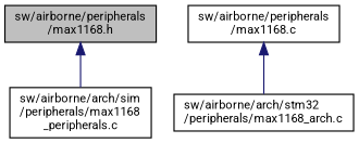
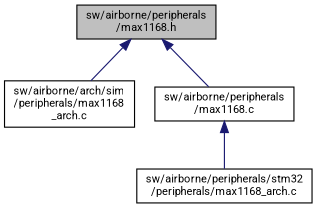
  digraph {
    fontname=Roboto
    node [color=black fillcolor=white fontname=Roboto fontsize=10 shape=record style=filled]
    edge [color=midnightblue dir=back fontname=Roboto fontsize=10 labelfontname=FreeSans labelfontsize=10 style=solid]
    n1 [fillcolor=grey75 fontcolor=black height=0.2 label="sw/airborne/peripherals\l/max1168.h" width=0.4]
-   n2 [height=0.2 label="sw/airborne/arch/sim\l/peripherals/max1168\l_peripherals.c" width=0.4]
+   n2 [height=0.2 label="sw/airborne/arch/sim\l/peripherals/max1168\l_arch.c" width=0.4]
    n3 [height=0.2 label="sw/airborne/peripherals\l/max1168.c" width=0.4]
-   n4 [height=0.2 label="sw/airborne/arch/stm32\l/peripherals/max1168_arch.c" width=0.4]
+   n4 [height=0.2 label="sw/airborne/peripherals/stm32\l/peripherals/max1168_arch.c" width=0.4]
    n1 -> n2
+   n1 -> n3
    n3 -> n4
  }
